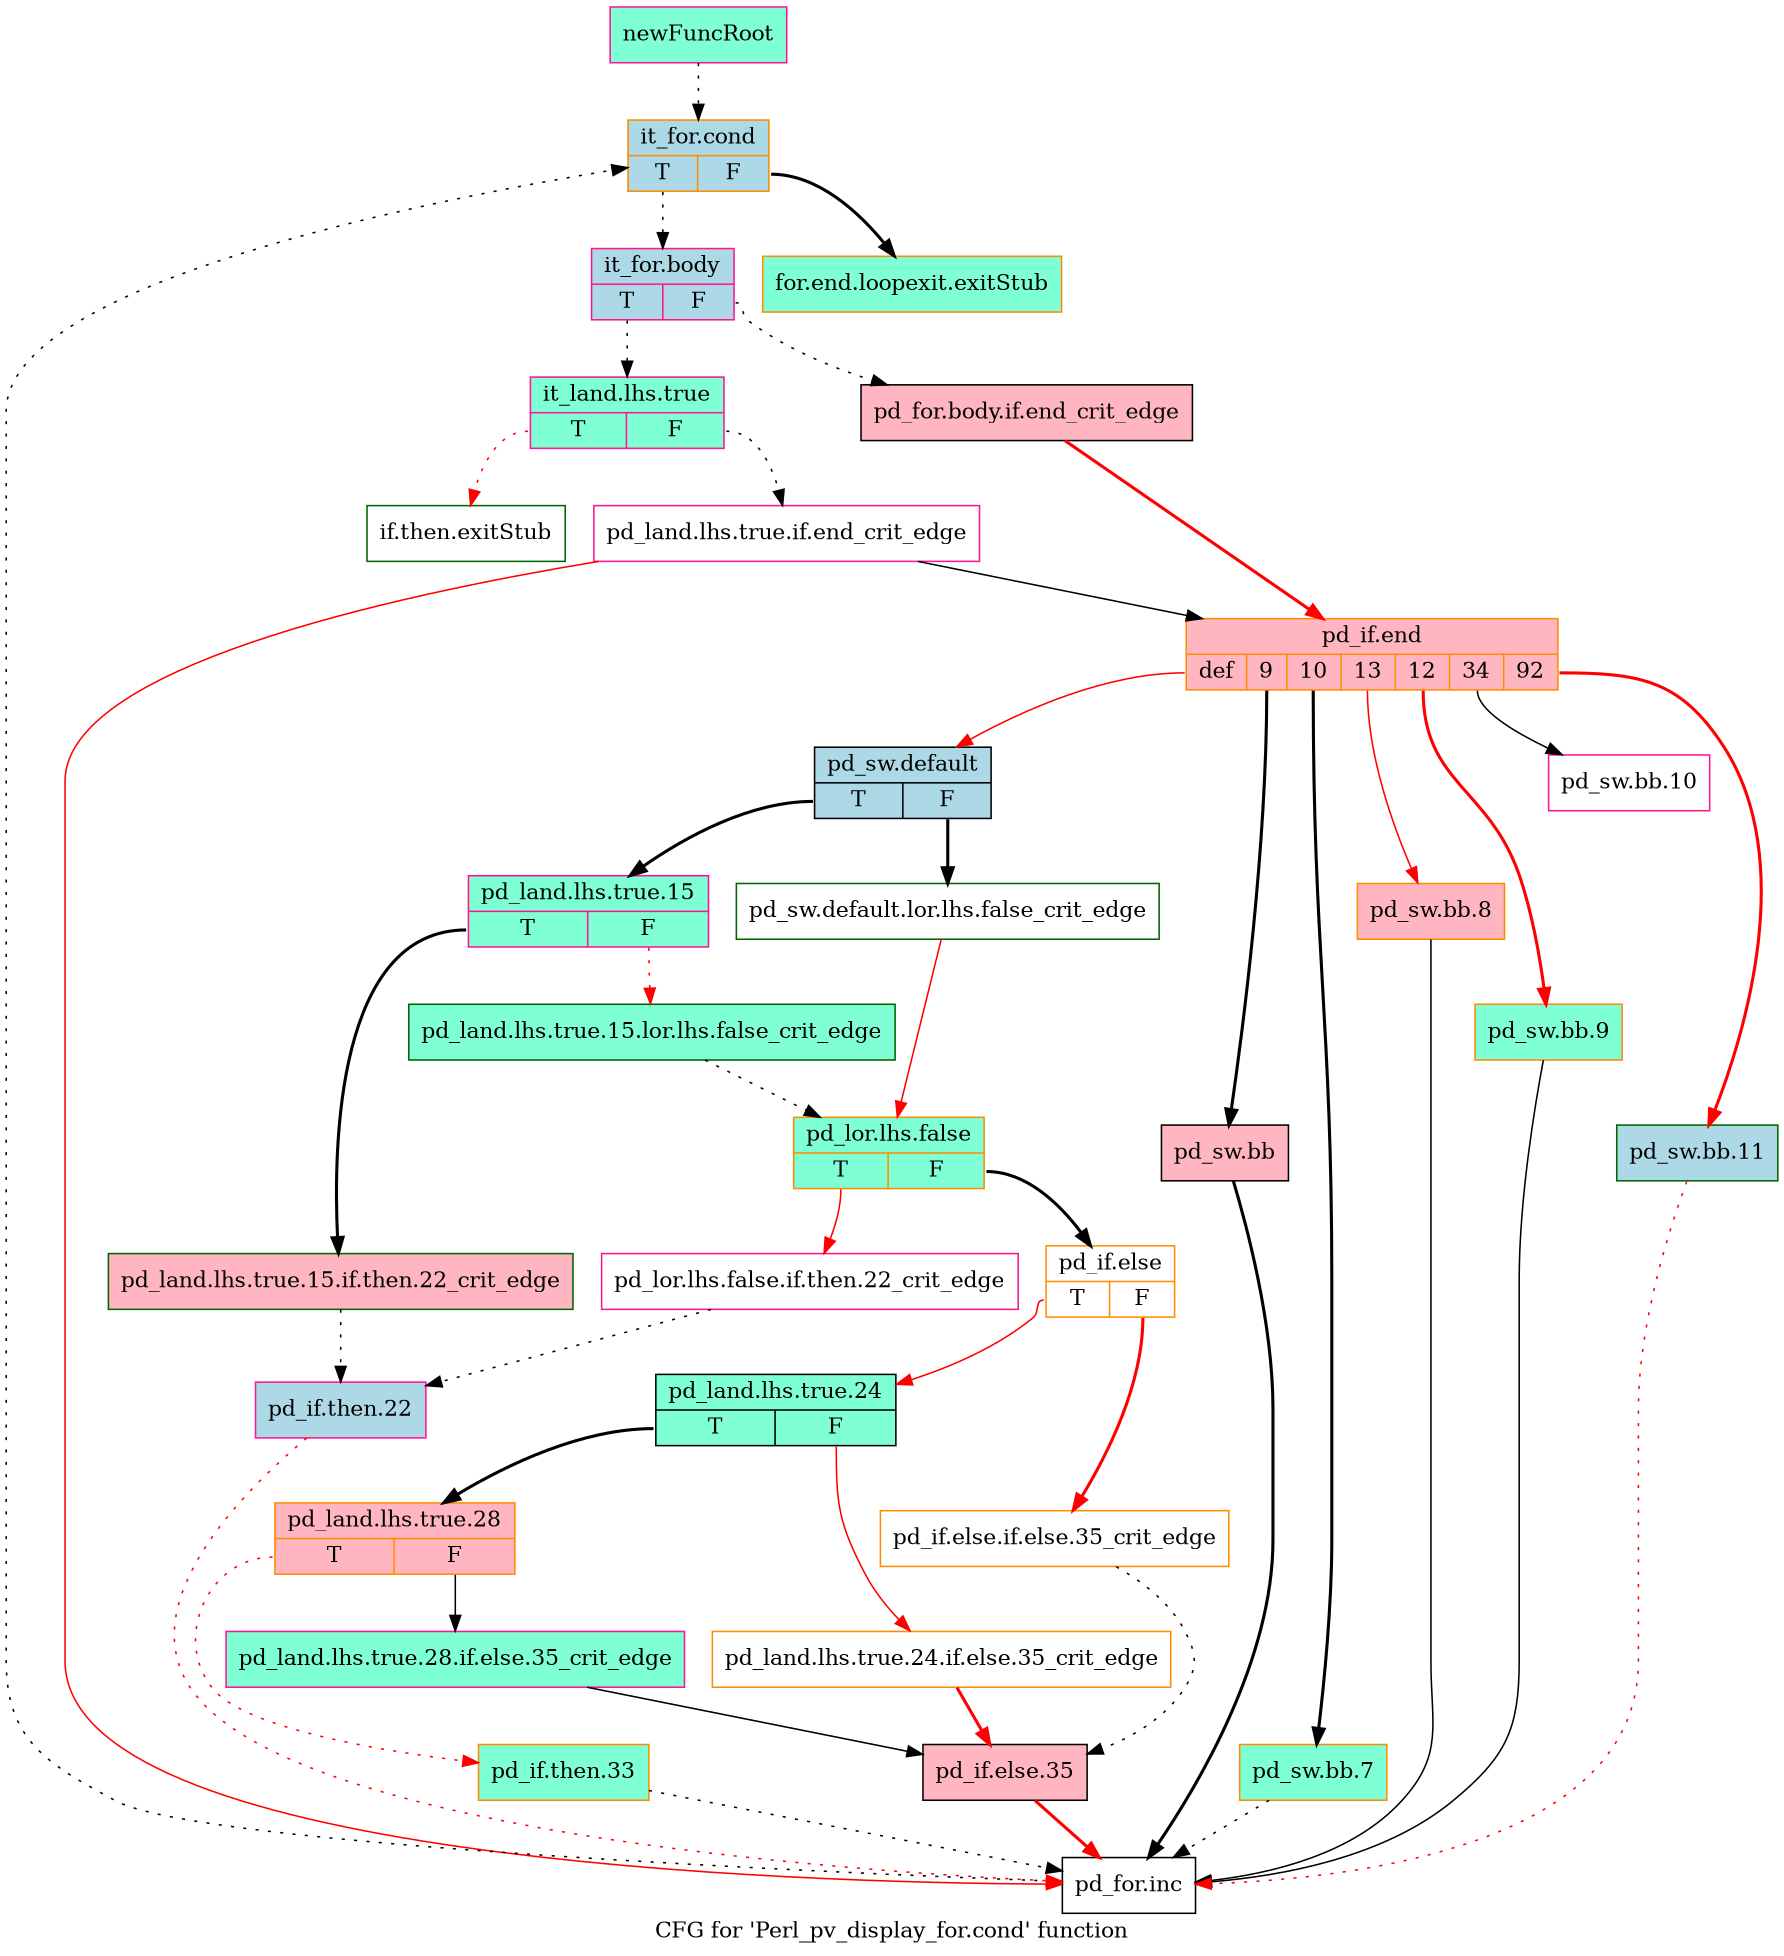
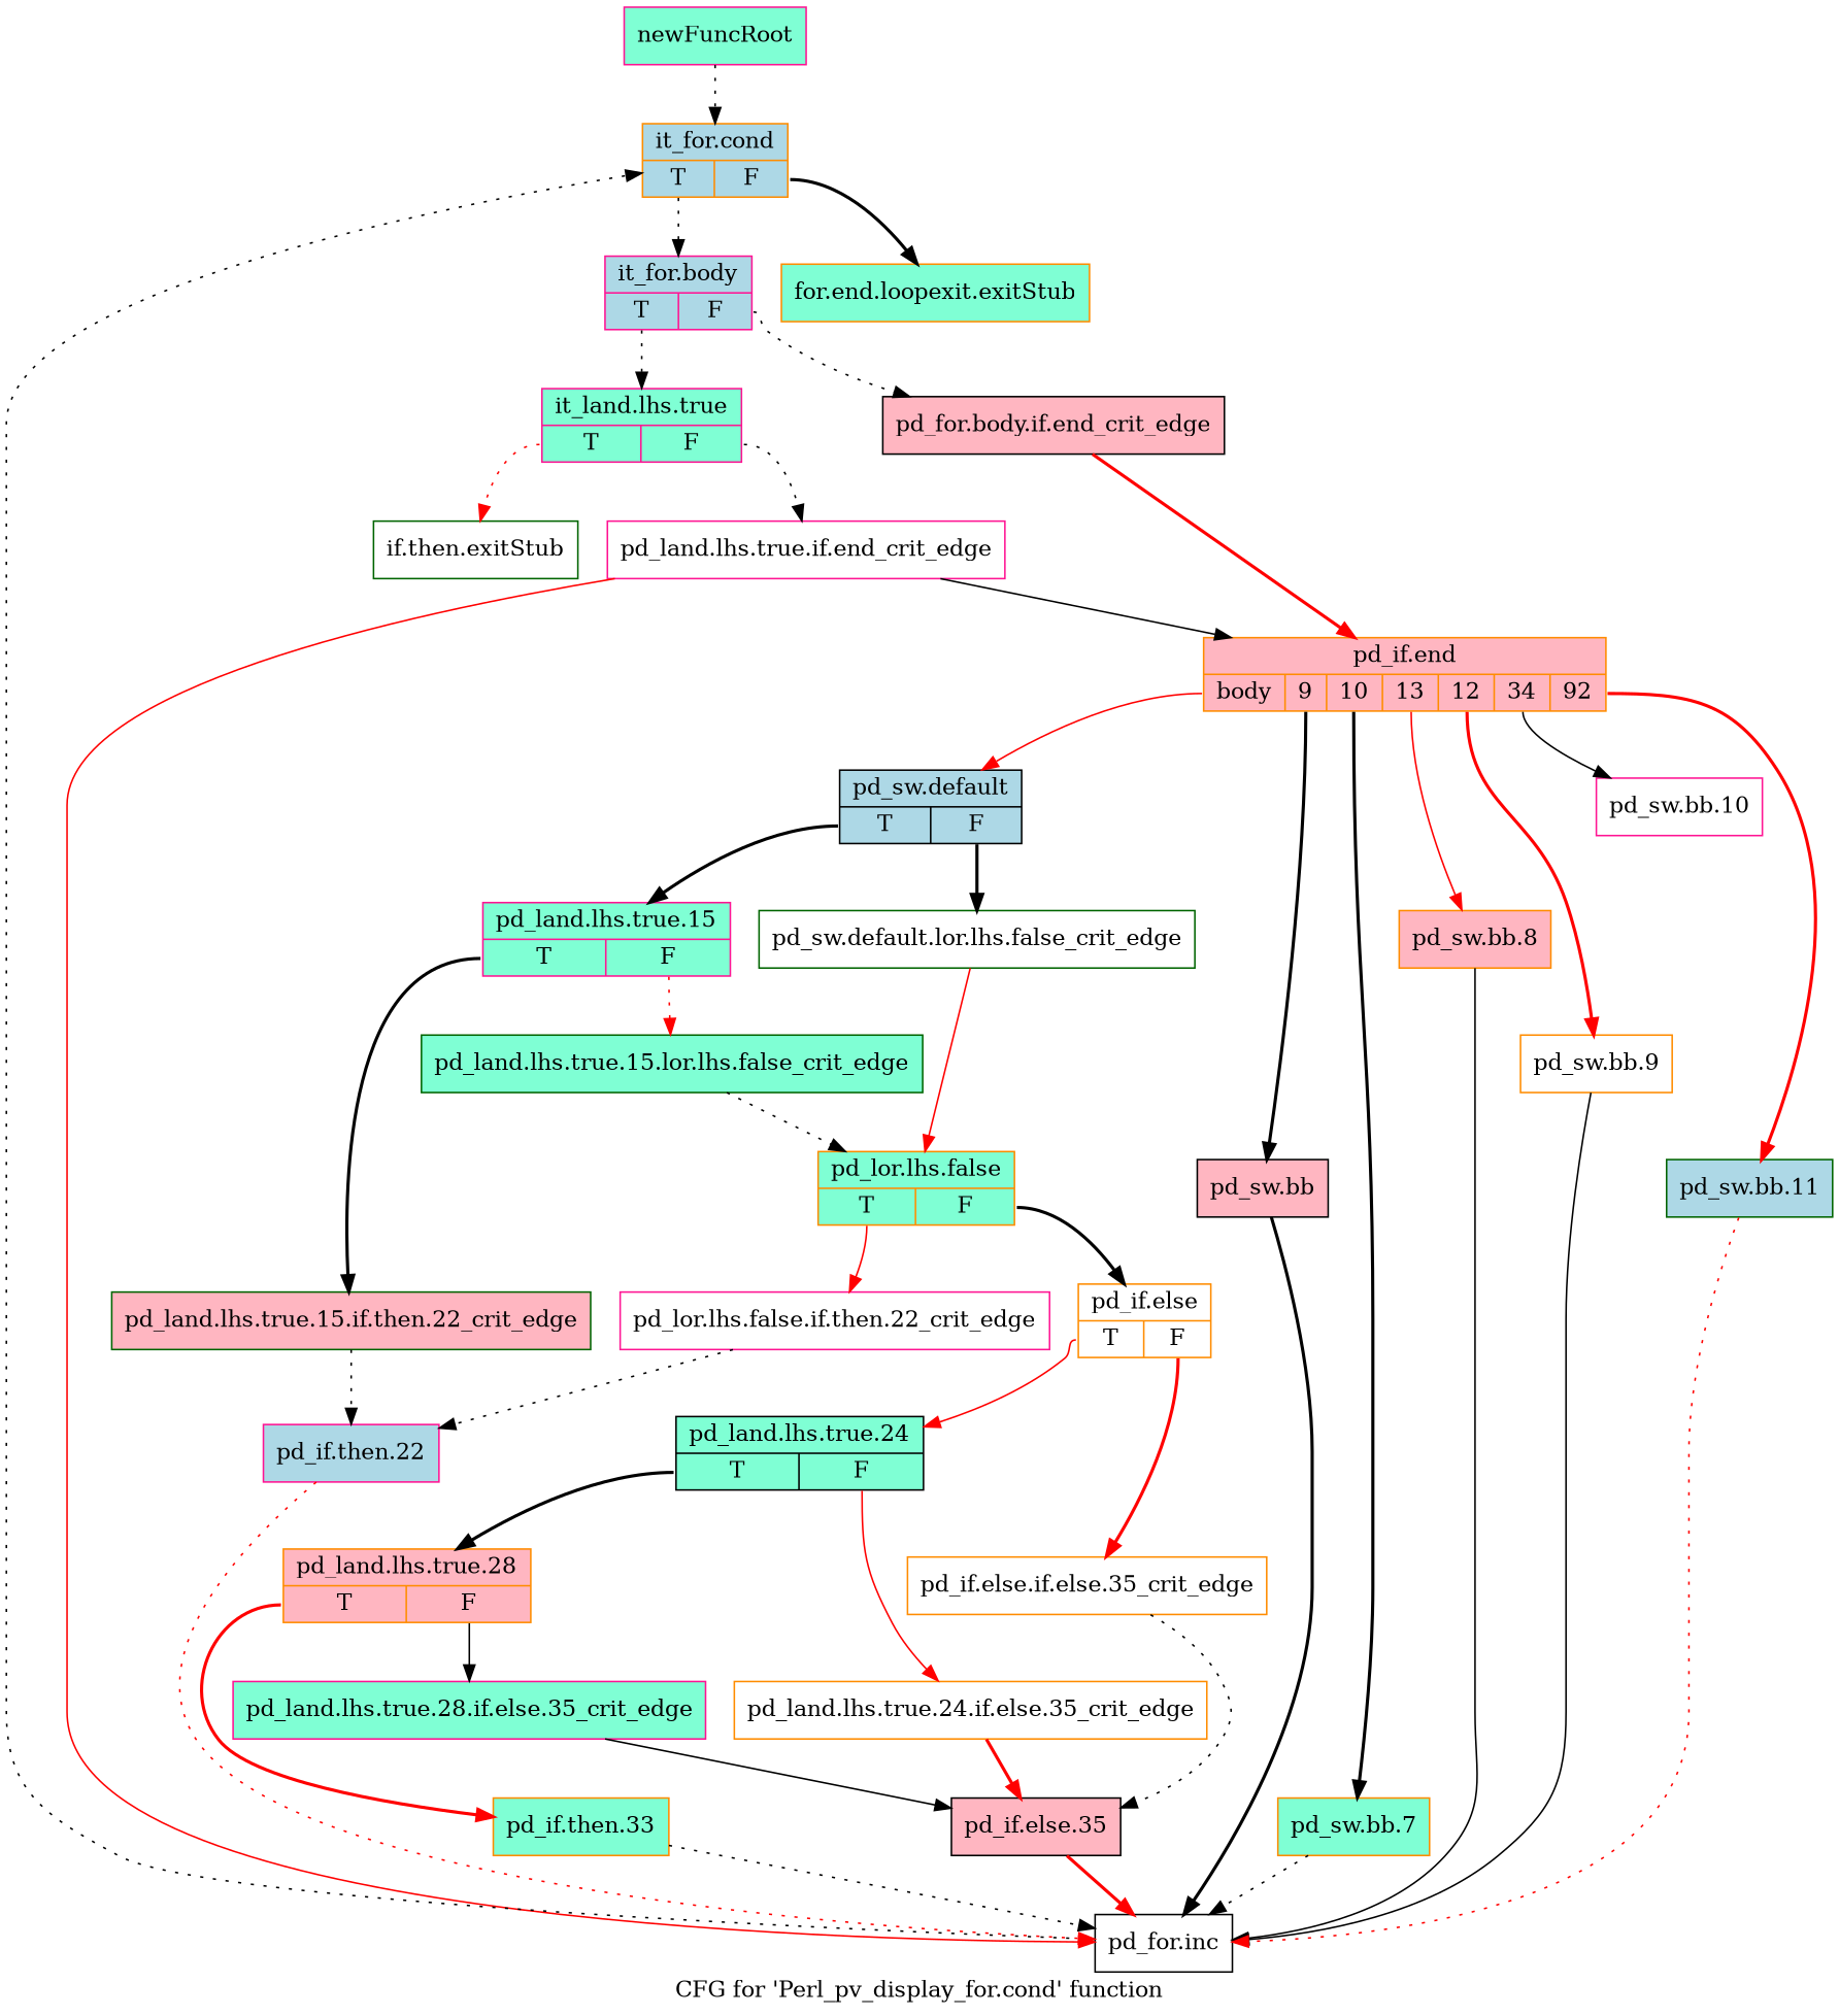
  digraph {
    label="CFG for 'Perl_pv_display_for.cond' function"
    node [color=darkorange fillcolor=aquamarine shape=record style=filled]
    edge [color=black style=dotted]
    n1 [color=deeppink label="{newFuncRoot}"]
    n2 [fillcolor=lightblue label="{it_for.cond|{<s0>T|<s1>F}}"]
    n3 [label="{for.end.loopexit.exitStub}"]
    n4 [color=deeppink fillcolor=lightblue label="{it_for.body|{<s0>T|<s1>F}}"]
    n5 [color=deeppink label="{it_land.lhs.true|{<s0>T|<s1>F}}"]
    n6 [color=black fillcolor=lightpink label="{pd_for.body.if.end_crit_edge}"]
    n7 [color=darkgreen fillcolor=white label="{if.then.exitStub}"]
    n8 [color=deeppink fillcolor=white label="{pd_land.lhs.true.if.end_crit_edge}"]
-   n9 [fillcolor=lightpink label="{pd_if.end|{<s0>def|<s1>9|<s2>10|<s3>13|<s4>12|<s5>34|<s6>92}}"]
+   n9 [fillcolor=lightpink label="{pd_if.end|{<s0>body|<s1>9|<s2>10|<s3>13|<s4>12|<s5>34|<s6>92}}"]
    n10 [color=black fillcolor=white label="{pd_for.inc}"]
    n11 [color=black fillcolor=lightblue label="{pd_sw.default|{<s0>T|<s1>F}}"]
    n12 [color=black fillcolor=lightpink label="{pd_sw.bb}"]
    n13 [label="{pd_sw.bb.7}"]
    n14 [fillcolor=lightpink label="{pd_sw.bb.8}"]
-   n15 [label="{pd_sw.bb.9}"]
+   n15 [fillcolor=white label="{pd_sw.bb.9}"]
    n16 [color=deeppink fillcolor=white label="{pd_sw.bb.10}"]
    n17 [color=darkgreen fillcolor=lightblue label="{pd_sw.bb.11}"]
    n18 [color=deeppink label="{pd_land.lhs.true.15|{<s0>T|<s1>F}}"]
    n19 [color=darkgreen fillcolor=white label="{pd_sw.default.lor.lhs.false_crit_edge}"]
    n20 [color=darkgreen fillcolor=lightpink label="{pd_land.lhs.true.15.if.then.22_crit_edge}"]
    n21 [color=darkgreen label="{pd_land.lhs.true.15.lor.lhs.false_crit_edge}"]
    n22 [label="{pd_lor.lhs.false|{<s0>T|<s1>F}}"]
    n23 [color=deeppink fillcolor=lightblue label="{pd_if.then.22}"]
    n24 [color=deeppink fillcolor=white label="{pd_lor.lhs.false.if.then.22_crit_edge}"]
    n25 [fillcolor=white label="{pd_if.else|{<s0>T|<s1>F}}"]
    n26 [color=black label="{pd_land.lhs.true.24|{<s0>T|<s1>F}}"]
    n27 [fillcolor=white label="{pd_if.else.if.else.35_crit_edge}"]
    n28 [fillcolor=lightpink label="{pd_land.lhs.true.28|{<s0>T|<s1>F}}"]
    n29 [fillcolor=white label="{pd_land.lhs.true.24.if.else.35_crit_edge}"]
    n30 [color=black fillcolor=lightpink label="{pd_if.else.35}"]
    n31 [label="{pd_if.then.33}"]
    n32 [color=deeppink label="{pd_land.lhs.true.28.if.else.35_crit_edge}"]
    n1 -> n2
    n2 -> n3 [style=bold tailport=s1]
    n2 -> n4 [tailport=s0]
    n4 -> n5 [tailport=s0]
    n4 -> n6 [tailport=s1]
    n5 -> n7 [color=red tailport=s0]
    n5 -> n8 [tailport=s1]
    n6 -> n9 [color=red style=bold]
    n8 -> n9 [style=solid]
    n8 -> n10 [color=red style=solid]
    n9 -> n11 [color=red style=solid tailport=s0]
    n9 -> n12 [style=bold tailport=s1]
    n9 -> n13 [style=bold tailport=s2]
    n9 -> n14 [color=red style=solid tailport=s3]
    n9 -> n15 [color=red style=bold tailport=s4]
    n9 -> n16 [style=solid tailport=s5]
    n9 -> n17 [color=red style=bold tailport=s6]
    n10 -> n2
    n11 -> n18 [style=bold tailport=s0]
    n11 -> n19 [style=bold tailport=s1]
    n12 -> n10 [style=bold]
    n13 -> n10
    n14 -> n10 [style=solid]
    n15 -> n10 [style=solid]
    n17 -> n10 [color=red]
    n18 -> n20 [style=bold tailport=s0]
    n18 -> n21 [color=red tailport=s1]
    n19 -> n22 [color=red style=solid]
    n20 -> n23
    n21 -> n22
    n22 -> n24 [color=red style=solid tailport=s0]
    n22 -> n25 [style=bold tailport=s1]
    n23 -> n10 [color=red]
    n24 -> n23
    n25 -> n26 [color=red style=solid tailport=s0]
    n25 -> n27 [color=red style=bold tailport=s1]
    n26 -> n28 [style=bold tailport=s0]
    n26 -> n29 [color=red style=solid tailport=s1]
    n27 -> n30
-   n28 -> n31 [color=red tailport=s0]
+   n28 -> n31 [color=red style=bold tailport=s0]
    n28 -> n32 [style=solid tailport=s1]
    n29 -> n30 [color=red style=bold]
    n30 -> n10 [color=red style=bold]
    n31 -> n10
    n32 -> n30 [style=solid]
  }
